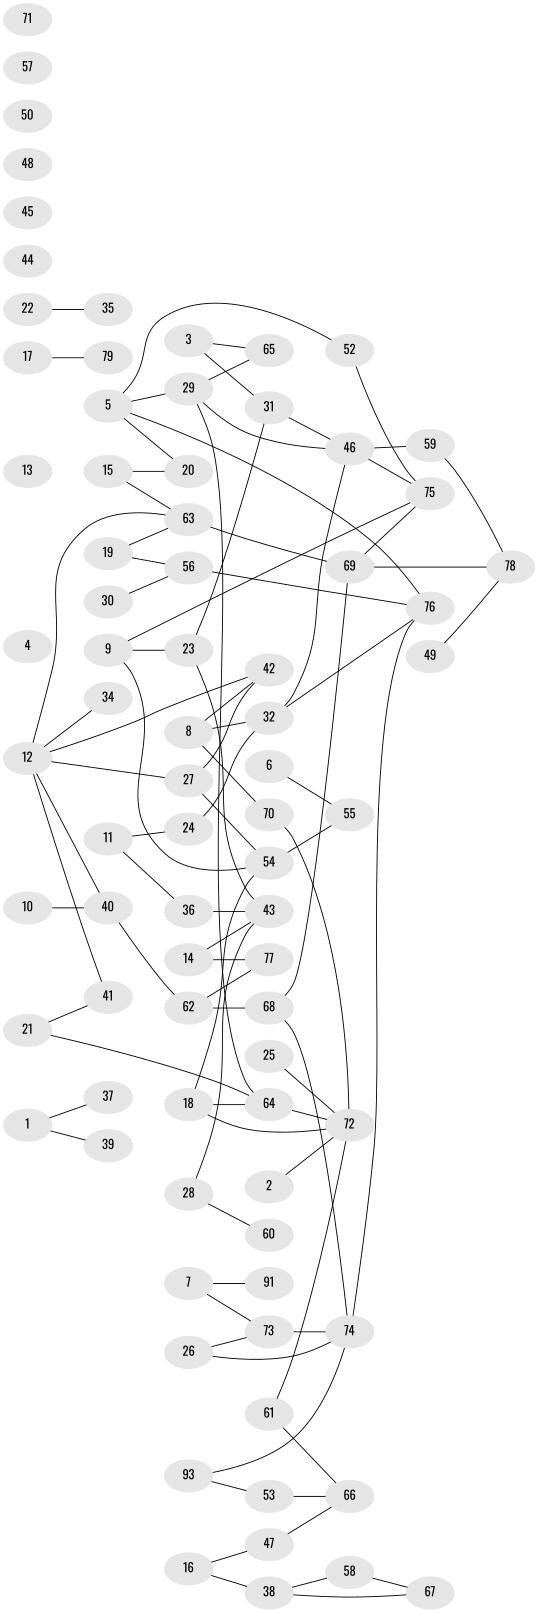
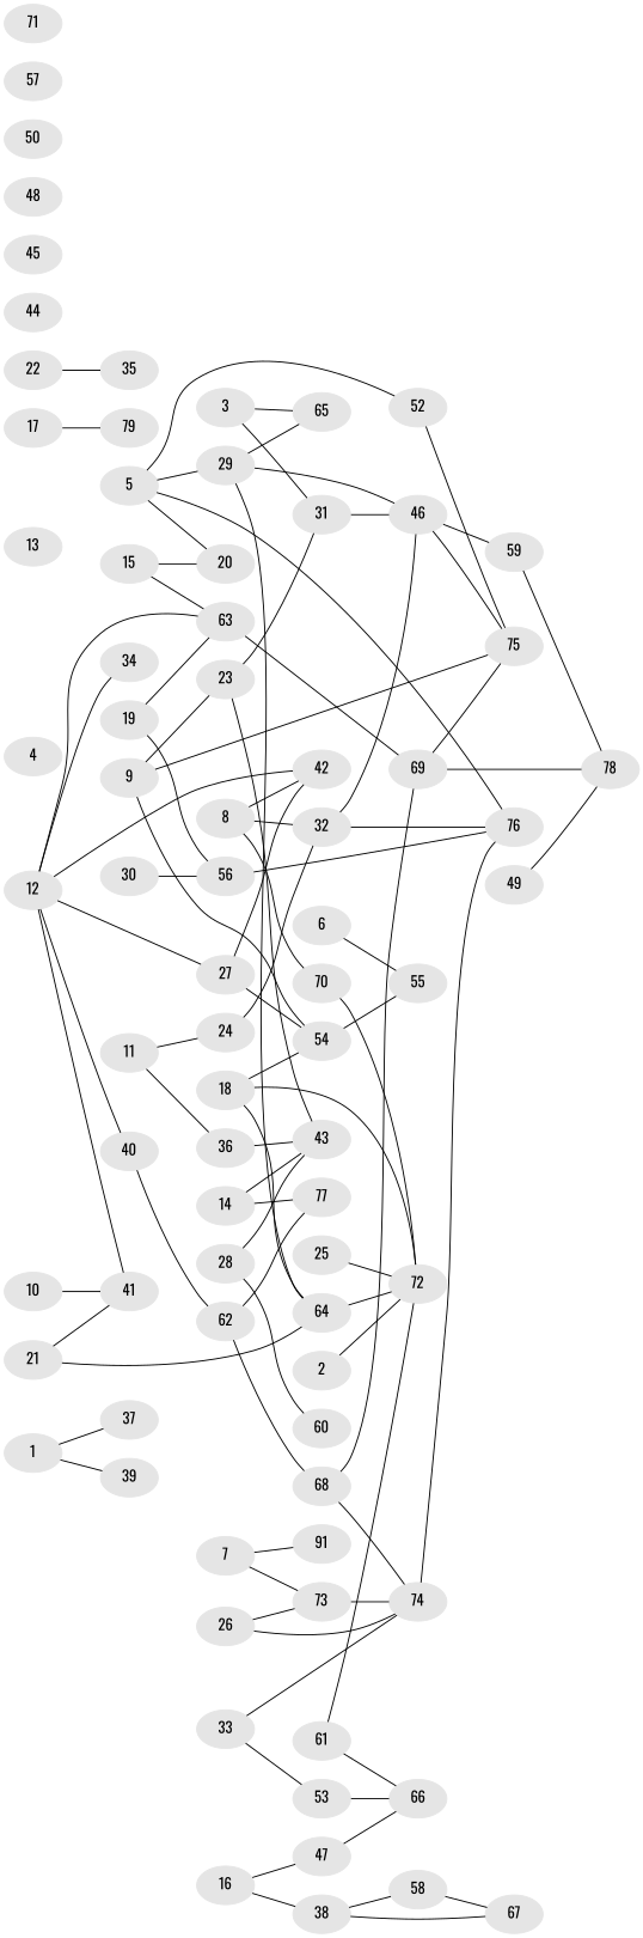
  graph {
    fontname=Oswald
    rankdir=LR
    node [color=gray90 fontname=Oswald style=filled]
    edge [fontname=Oswald]
    1
    37
    39
    2
    72
    3
    31
    65
    46
    4
    5
    20
    29
    52
    76
    64
    75
    6
    55
    n20 [label=91]
    7
    73
    74
    8
    32
    42
    70
    9
    23
    54
    43
    10
    40
    62
    11
    24
    36
    12
    27
    34
    41
    63
    69
    13
    14
    77
    15
    16
    38
    47
    58
    67
    66
    17
    79
    18
    19
    56
    21
    22
    35
    25
    26
    28
    60
    59
    30
-   33 [label=93]
+   33
    53
    68
    44
    45
    78
    48
    49
    50
    57
    61
    71
    1 -- 37
    1 -- 39
    2 -- 72
    3 -- 31
    3 -- 65
    31 -- 46
    46 -- 75
    46 -- 59
    5 -- 20
    5 -- 29
    5 -- 52
    5 -- 76
    29 -- 65
    29 -- 46
    29 -- 64
    52 -- 75
    64 -- 72
    6 -- 55
    7 -- n20
    7 -- 73
    73 -- 74
    74 -- 76
    8 -- 32
    8 -- 42
    8 -- 70
    32 -- 46
    32 -- 76
    70 -- 72
    9 -- 75
    9 -- 23
    9 -- 54
    23 -- 31
    23 -- 43
    54 -- 55
-   10 -- 40
+   10 -- 41
    40 -- 62
    62 -- 77
    62 -- 68
    11 -- 24
    11 -- 36
    24 -- 32
    36 -- 43
    12 -- 42
    12 -- 40
    12 -- 27
    12 -- 34
    12 -- 41
    12 -- 63
    27 -- 42
    27 -- 54
    63 -- 69
    69 -- 75
    69 -- 78
    14 -- 43
    14 -- 77
    15 -- 20
    15 -- 63
    16 -- 38
    16 -- 47
    38 -- 58
    38 -- 67
    47 -- 66
    58 -- 67
    17 -- 79
    18 -- 72
    18 -- 64
    18 -- 54
    19 -- 63
    19 -- 56
    56 -- 76
    21 -- 64
    21 -- 41
    22 -- 35
    25 -- 72
    26 -- 73
    26 -- 74
    28 -- 43
    28 -- 60
    59 -- 78
    30 -- 56
    33 -- 74
    33 -- 53
    53 -- 66
    68 -- 74
    68 -- 69
    49 -- 78
    61 -- 72
    61 -- 66
  }
